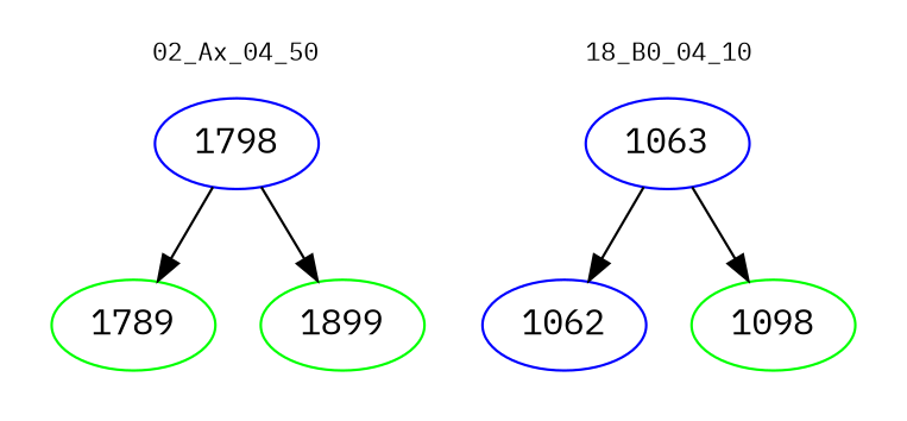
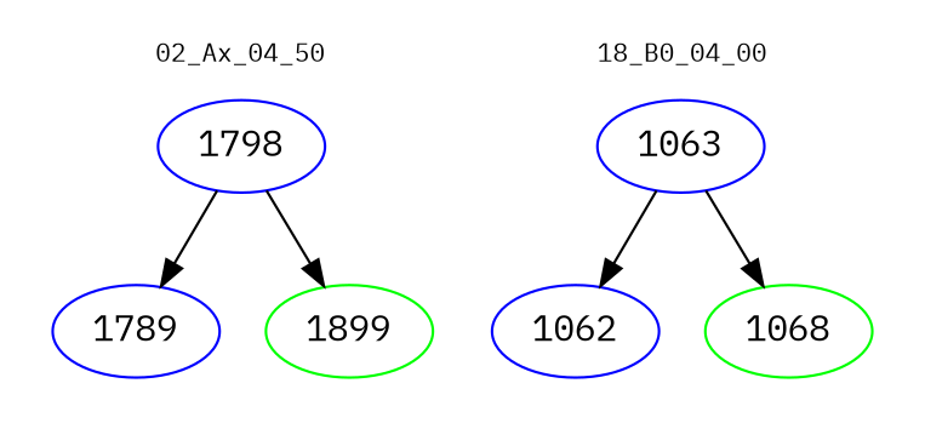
  digraph {
    fontname="IBM Plex Mono"
    node [color=blue fontname="IBM Plex Mono"]
    edge [color=black fontname="IBM Plex Mono"]
    n1 [label=1798]
-   n2 [color=green label=1789]
+   n2 [label=1789]
    n3 [color=green label=1899]
    n4 [label=1063]
    n5 [label=1062]
-   n6 [color=green label=1098]
+   n6 [color=green label=1068]
    subgraph cluster_1 {
      color=white
      fontsize=10
      label="02_Ax_04_50"
      n1
      n2
      n3
    }
    subgraph cluster_2 {
      color=white
      fontsize=10
-     label="18_B0_04_10"
+     label="18_B0_04_00"
      n4
      n5
      n6
    }
    n1 -> n2
    n1 -> n3
    n4 -> n5
    n4 -> n6
  }
